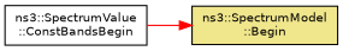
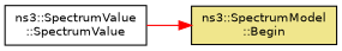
  digraph {
    rankdir=LR
    node [color=black fontname=Helvetica fontsize=10 shape=record style=filled]
-   n1 [fillcolor=white fontcolor=black height=0.2 label="ns3::SpectrumValue\l::ConstBandsBegin" width=0.4]
+   n1 [fillcolor=white fontcolor=black height=0.2 label="ns3::SpectrumValue\l::SpectrumValue" width=0.4]
    n2 [fillcolor=khaki height=0.2 label="ns3::SpectrumModel\l::Begin" width=0.4]
    n1 -> n2 [color=red fontname=Helvetica fontsize=10 labelfontname=Helvetica labelfontsize=10 style=solid]
  }
